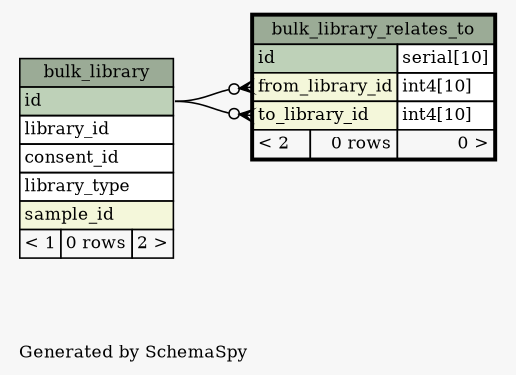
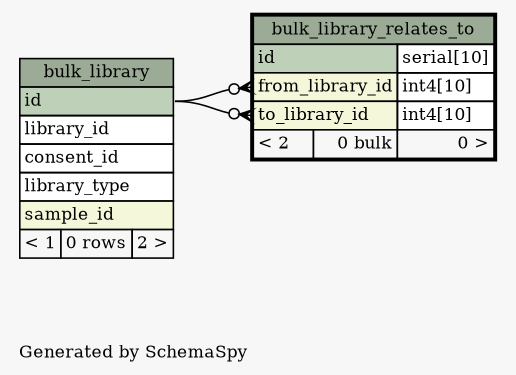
  digraph {
    bgcolor="#f7f7f7"
    fontname="DejaVu Serif"
    fontsize=11
    label="\nGenerated by SchemaSpy"
    labeljust=l
    nodesep=0.18
    rankdir=RL
    ranksep=0.46
    node [fontname="DejaVu Serif" fontsize=11 shape=plaintext]
    edge [arrowhead=none arrowsize=0.8 arrowtail=crowodot dir=back headport="id:e" fontname="DejaVu Serif"]
-   n1 [label=<     <TABLE BORDER="2" CELLBORDER="1" CELLSPACING="0" BGCOLOR="#ffffff">       <TR><TD COLSPAN="3" BGCOLOR="#9bab96" ALIGN="CENTER">bulk_library_relates_to</TD></TR>       <TR><TD PORT="id" COLSPAN="2" BGCOLOR="#bed1b8" ALIGN="LEFT">id</TD><TD PORT="id.type" ALIGN="LEFT">serial[10]</TD></TR>       <TR><TD PORT="from_library_id" COLSPAN="2" BGCOLOR="#f4f7da" ALIGN="LEFT">from_library_id</TD><TD PORT="from_library_id.type" ALIGN="LEFT">int4[10]</TD></TR>       <TR><TD PORT="to_library_id" COLSPAN="2" BGCOLOR="#f4f7da" ALIGN="LEFT">to_library_id</TD><TD PORT="to_library_id.type" ALIGN="LEFT">int4[10]</TD></TR>       <TR><TD ALIGN="LEFT" BGCOLOR="#f7f7f7">&lt; 2</TD><TD ALIGN="RIGHT" BGCOLOR="#f7f7f7">0 rows</TD><TD ALIGN="RIGHT" BGCOLOR="#f7f7f7">0 &gt;</TD></TR>     </TABLE>>]
+   n1 [label=<     <TABLE BORDER="2" CELLBORDER="1" CELLSPACING="0" BGCOLOR="#ffffff">       <TR><TD COLSPAN="3" BGCOLOR="#9bab96" ALIGN="CENTER">bulk_library_relates_to</TD></TR>       <TR><TD PORT="id" COLSPAN="2" BGCOLOR="#bed1b8" ALIGN="LEFT">id</TD><TD PORT="id.type" ALIGN="LEFT">serial[10]</TD></TR>       <TR><TD PORT="from_library_id" COLSPAN="2" BGCOLOR="#f4f7da" ALIGN="LEFT">from_library_id</TD><TD PORT="from_library_id.type" ALIGN="LEFT">int4[10]</TD></TR>       <TR><TD PORT="to_library_id" COLSPAN="2" BGCOLOR="#f4f7da" ALIGN="LEFT">to_library_id</TD><TD PORT="to_library_id.type" ALIGN="LEFT">int4[10]</TD></TR>       <TR><TD ALIGN="LEFT" BGCOLOR="#f7f7f7">&lt; 2</TD><TD ALIGN="RIGHT" BGCOLOR="#f7f7f7">0 bulk</TD><TD ALIGN="RIGHT" BGCOLOR="#f7f7f7">0 &gt;</TD></TR>     </TABLE>>]
    n2 [label=<     <TABLE BORDER="0" CELLBORDER="1" CELLSPACING="0" BGCOLOR="#ffffff">       <TR><TD COLSPAN="3" BGCOLOR="#9bab96" ALIGN="CENTER">bulk_library</TD></TR>       <TR><TD PORT="id" COLSPAN="3" BGCOLOR="#bed1b8" ALIGN="LEFT">id</TD></TR>       <TR><TD PORT="library_id" COLSPAN="3" ALIGN="LEFT">library_id</TD></TR>       <TR><TD PORT="consent_id" COLSPAN="3" ALIGN="LEFT">consent_id</TD></TR>       <TR><TD PORT="library_type" COLSPAN="3" ALIGN="LEFT">library_type</TD></TR>       <TR><TD PORT="sample_id" COLSPAN="3" BGCOLOR="#f4f7da" ALIGN="LEFT">sample_id</TD></TR>       <TR><TD ALIGN="LEFT" BGCOLOR="#f7f7f7">&lt; 1</TD><TD ALIGN="RIGHT" BGCOLOR="#f7f7f7">0 rows</TD><TD ALIGN="RIGHT" BGCOLOR="#f7f7f7">2 &gt;</TD></TR>     </TABLE>>]
    n1 -> n2 [tailport="from_library_id:w"]
    n1 -> n2 [tailport="to_library_id:w"]
  }
